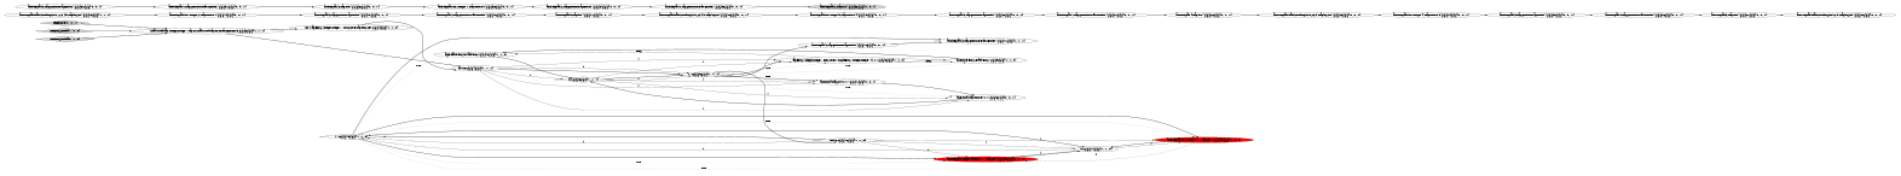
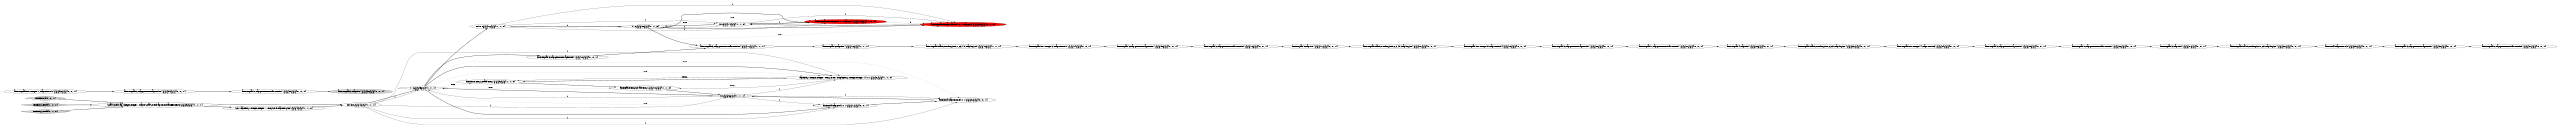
  digraph {
    rankdir=LR
    node [fillcolor=white shape=ellipse style=filled]
    edge [style=bold]
    n1 [label="assertEquals(3,map.getNumOverflowEntries())@@@11@@@['1', '1', '1']"]
+   n2 [label="assertEquals(6,map.size())@@@12@@@['1', '1', '1']"]
    n3 [label="assertEquals(makeSortedKeySet(0,1,2,3,4,5),map.keySet())@@@13@@@['1', '1', '1']"]
    n4 [label="assertEquals(3,map.getNumArrayEntries())@@@15@@@['0', '0', '1']"]
    n5 [label="assertEquals(2,map.getNumOverflowEntries())@@@16@@@['0', '0', '1']"]
    n6 [label="assertEquals(5,map.size())@@@17@@@['0', '0', '1']"]
    n7 [label="assertEquals(0,map.getNumOverflowEntries())@@@31@@@['0', '0', '1']"]
-   n8 [label="assertEquals(3,map.size())@@@32@@@['0', '0', '1']"]
    n9 [label="assertEquals(new Integer(1),map.remove(0))@@@33@@@['0', '0', '1']"]
    n10 [fillcolor=lightgray label="assertEquals(2,map.size())@@@36@@@['0', '0', '1']"]
    n11 [label="assertTrue(entrySet.add(entry))@@@9@@@['1', '1', '0']"]
    n12 [label="assertFalse(entrySet.add(entry))@@@10@@@['1', '1', '0']"]
    n13 [label="assertNull(map.remove(i + 1))@@@8@@@['0', '0', '1']"]
    n14 [label="i++@@@6@@@['1', '1', '1']" shape=diamond]
    n15 [label="assertEquals(new Integer(4),map.remove(3))@@@24@@@['0', '0', '1']"]
    n16 [label="assertEquals(3,map.getNumArrayEntries())@@@25@@@['0', '0', '1']"]
    n17 [label="assertEquals(0,map.getNumOverflowEntries())@@@26@@@['0', '0', '1']"]
    n18 [label="SmallSortedMap<Integer,Integer> map = SmallSortedMap.newInstanceForTest(3)@@@3@@@['1', '1', '1']"]
    n19 [label="Set<Map.Entry<Integer,Integer>> entrySet = map.entrySet()@@@4@@@['1', '1', '0']"]
    n20 [label="int i = 0@@@4@@@['1', '1', '1']"]
    n21 [label="Map.Entry<Integer,Integer> entry = new SimpleEntry<Integer,Integer>(i,i + 1)@@@8@@@['1', '1', '0']"]
    n22 [label="assertNull(map.put(i,i + 1))@@@7@@@['0', '0', '1']"]
    n23 [label="i < 6@@@5@@@['1', '1', '1']" shape=diamond]
+   n24 [label="assertNull(map.remove(3))@@@29@@@['0', '0', '1']"]
    n25 [label="assertEquals(3,map.getNumArrayEntries())@@@30@@@['0', '0', '1']"]
    n26 [label="i < 6@@@13@@@['1', '1', '0']" shape=diamond]
    n27 [label="i++@@@14@@@['1', '1', '0']"]
    n28 [fillcolor=red label="assertEquals(new Integer(i + 1),map.get(i))@@@15@@@['1', '0', '0']"]
    n29 [fillcolor=red label="assertEquals(Integer.valueOf(i + 1),map.get(i))@@@15@@@['0', '1', '0']"]
    n30 [label="assertEquals(makeSortedKeySet(0,2,3,5),map.keySet())@@@23@@@['0', '0', '1']"]
-   n31 [label="int i = 0@@@12@@@['1', '1', '0']" shape=diamond]
+   n31 [label="int i = 0@@@12@@@['1', '1', '0']"]
    n32 [label="assertEquals(0,map.getNumOverflowEntries())@@@35@@@['0', '0', '1']"]
    n33 [label="assertEquals(3,map.size())@@@27@@@['0', '0', '1']"]
    n34 [label="assertEquals(makeSortedKeySet(0,2,5),map.keySet())@@@28@@@['0', '0', '1']"]
    n35 [label="assertEquals(2,map.getNumArrayEntries())@@@34@@@['0', '0', '1']"]
    n36 [fillcolor=lightgray label="testRemove['0', '0', '1']" shape=diamond]
    n37 [label="assertEquals(new Integer(2),map.remove(1))@@@14@@@['0', '0', '1']"]
    n38 [fillcolor=lightgray label="testEntrySetAdd['1', '0', '0']" shape=diamond]
    n39 [label="assertEquals(makeSortedKeySet(0,2,3,4,5),map.keySet())@@@18@@@['0', '0', '1']"]
    n40 [label="assertEquals(3,map.getNumArrayEntries())@@@10@@@['0', '0', '1']"]
    n41 [label="assertEquals(new Integer(5),map.remove(4))@@@19@@@['0', '0', '1']"]
    n42 [label="assertEquals(3,map.getNumArrayEntries())@@@20@@@['0', '0', '1']"]
    n43 [fillcolor=lightgray label="testEntrySetAdd['0', '1', '0']" shape=diamond]
    n44 [label="assertEquals(1,map.getNumOverflowEntries())@@@21@@@['0', '0', '1']"]
    n45 [label="assertEquals(4,map.size())@@@22@@@['0', '0', '1']"]
+   n1 -> n2
+   n2 -> n3
    n3 -> n37
    n4 -> n5
    n5 -> n6
    n6 -> n39
-   n7 -> n8
-   n8 -> n9
    n9 -> n35
    n11 -> n12
    n12 -> n14
    n13 -> n14
    n14 -> n13 [label=i style=solid]
    n14 -> n21 [label=i style=solid]
    n14 -> n22 [label=i style=solid]
    n14 -> n23 [label=i style=solid]
    n14 -> n23
    n15 -> n16
    n16 -> n17
    n17 -> n33
    n18 -> n19
    n18 -> n20
    n19 -> n20
    n20 -> n13 [label=i style=solid]
    n20 -> n14 [label=i style=solid]
    n20 -> n21 [label=i style=solid]
    n20 -> n22 [label=i style=solid]
    n20 -> n23 [label=i style=solid]
    n20 -> n23
    n21 -> n11 [label=entry style=solid]
    n21 -> n11
    n21 -> n12 [label=entry style=solid]
    n22 -> n13
    n23 -> n11 [label=true style=dotted]
-   n26 -> n12 [label=true style=dotted]
+   n23 -> n12 [label=true style=dotted]
    n23 -> n13 [label=true style=dotted]
    n23 -> n21
    n23 -> n21 [label=true style=dotted]
    n23 -> n22 [label=true style=dotted]
    n23 -> n22
    n23 -> n31
    n23 -> n40
+   n24 -> n25
    n25 -> n7
    n26 -> n1
    n26 -> n27 [label=true style=dotted]
    n26 -> n28
    n26 -> n28 [label=true style=dotted]
    n26 -> n29
    n26 -> n29 [label=true style=dotted]
    n27 -> n26
    n27 -> n26 [label=i style=solid]
    n27 -> n28 [label=i style=solid]
    n27 -> n29 [label=i style=solid]
    n28 -> n27
    n28 -> n29 [label=0 style=dashed]
    n29 -> n27
    n30 -> n15
    n31 -> n26 [label=i style=solid]
    n31 -> n26
    n31 -> n27 [label=i style=solid]
    n31 -> n28 [label=i style=solid]
    n31 -> n29 [label=i style=solid]
    n32 -> n10
    n33 -> n34
+   n34 -> n24
    n35 -> n32
    n36 -> n18
    n37 -> n4
    n38 -> n18
    n39 -> n41
    n40 -> n1
    n41 -> n42
    n42 -> n44
    n43 -> n18
    n44 -> n45
    n45 -> n30
  }
